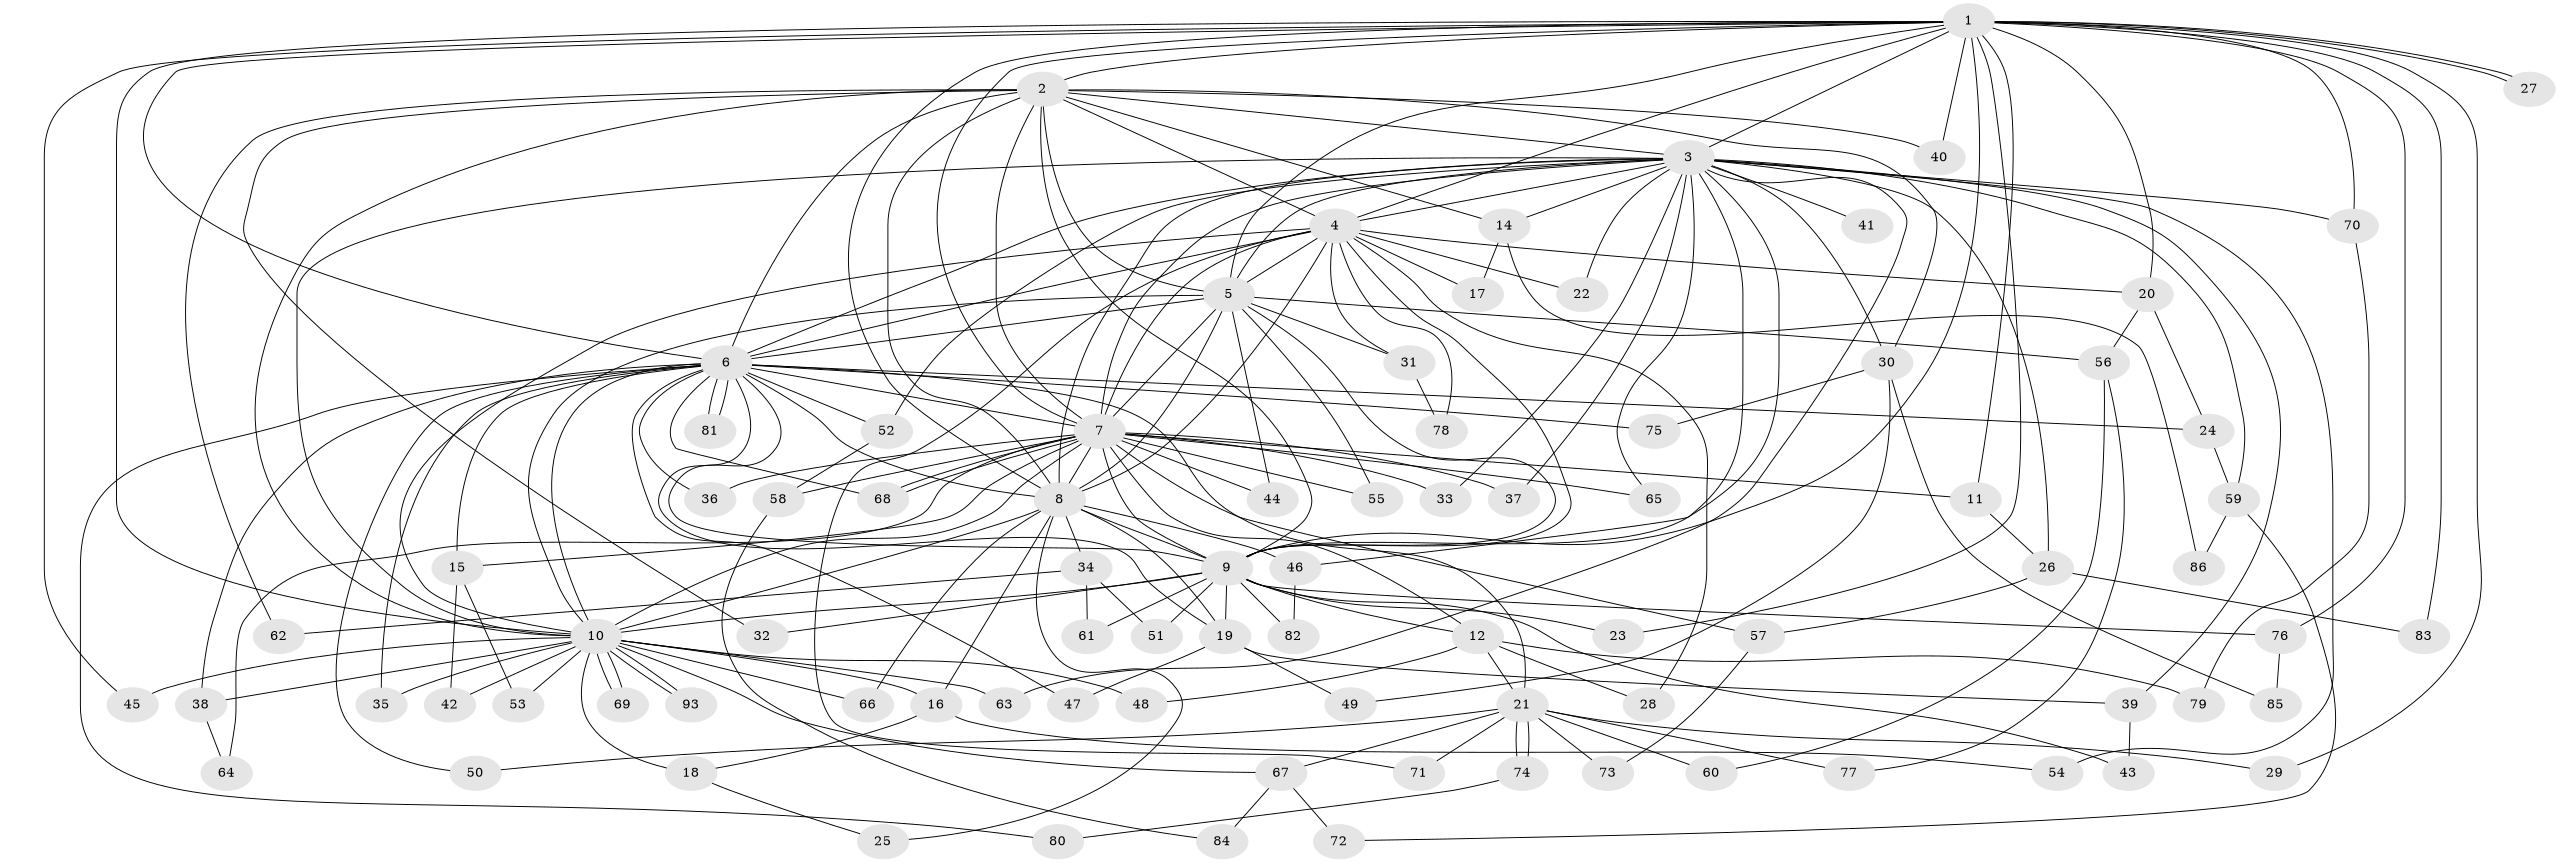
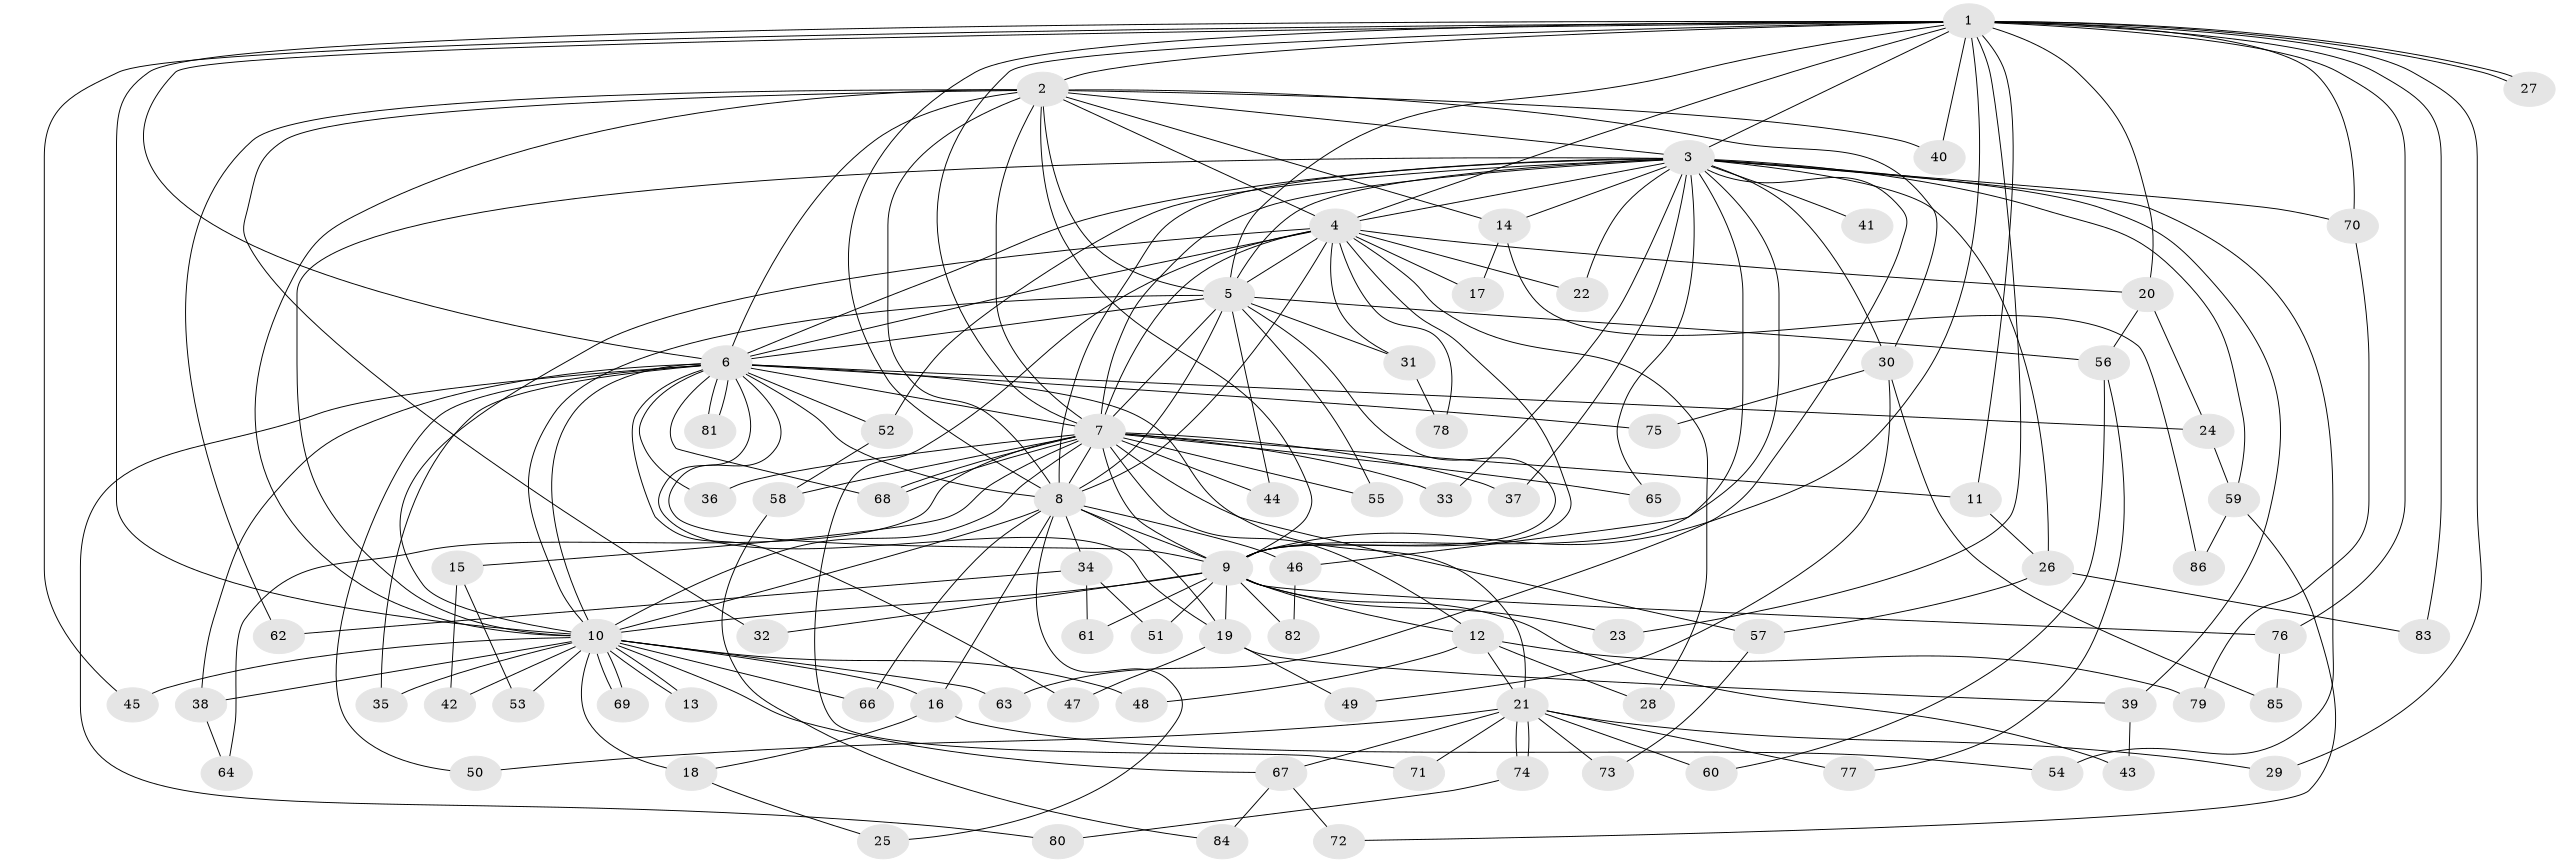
  graph {
    node [color=gray90 style=filled]
    1
    2
    3
    4
    5
    6
    7
    8
    9
    10
    11
    20
    23
    27
    29
    40
    45
    70
    76
    83
    14
    30
    32
    62
    22
    26
    33
    37
    39
    41
    46
    52
    54
    59
    63
    65
    17
    28
    31
    71
    78
    44
    55
    56
    15
    19
    21
    24
    35
    36
    38
    47
    50
    75
    80
    81
    68
    12
    57
    58
    64
    34
    16
    25
    66
    43
    51
    61
    82
-   13 [label=93]
+   13
    18
    42
    48
    53
    67
    69
    79
    85
    86
    49
    72
    60
    77
    73
    74
    84
    1 -- 2
    1 -- 3
    1 -- 4
    1 -- 5
    1 -- 6
    1 -- 7
    1 -- 8
    1 -- 9
    1 -- 10
    1 -- 11
    1 -- 20
    1 -- 23
    1 -- 27
    1 -- 27
    1 -- 29
    1 -- 40
    1 -- 45
    1 -- 70
    1 -- 76
    1 -- 83
    2 -- 3
    2 -- 4
    2 -- 5
    2 -- 6
    2 -- 7
    2 -- 8
    2 -- 9
    2 -- 10
    2 -- 40
    2 -- 14
    2 -- 30
    2 -- 32
    2 -- 62
    3 -- 4
    3 -- 5
    3 -- 6
    3 -- 7
    3 -- 8
    3 -- 9
    3 -- 10
    3 -- 70
    3 -- 14
    3 -- 30
    3 -- 22
    3 -- 26
    3 -- 33
    3 -- 37
    3 -- 39
    3 -- 41
    3 -- 46
    3 -- 52
    3 -- 54
    3 -- 59
    3 -- 63
    3 -- 65
    4 -- 5
    4 -- 6
    4 -- 7
    4 -- 8
    4 -- 9
    4 -- 10
    4 -- 20
    4 -- 22
    4 -- 17
    4 -- 28
    4 -- 31
    4 -- 71
    4 -- 78
    5 -- 6
    5 -- 7
    5 -- 8
    5 -- 9
    5 -- 10
    5 -- 31
    5 -- 44
    5 -- 55
    5 -- 56
    6 -- 7
    6 -- 8
    6 -- 9
    6 -- 10
    6 -- 52
-   6 -- 15
    6 -- 19
    6 -- 21
    6 -- 24
    6 -- 35
    6 -- 36
    6 -- 38
    6 -- 47
    6 -- 50
    6 -- 75
    6 -- 80
    6 -- 81
    6 -- 81
    6 -- 68
    7 -- 8
    7 -- 9
    7 -- 10
    7 -- 11
    7 -- 33
    7 -- 37
    7 -- 65
    7 -- 44
    7 -- 55
    7 -- 15
    7 -- 36
    7 -- 68
    7 -- 68
    7 -- 12
    7 -- 57
    7 -- 58
    7 -- 64
    8 -- 9
    8 -- 10
    8 -- 46
    8 -- 19
    8 -- 34
    8 -- 16
    8 -- 25
    8 -- 66
    9 -- 10
    9 -- 23
    9 -- 76
    9 -- 32
    9 -- 19
    9 -- 12
    9 -- 43
    9 -- 51
    9 -- 61
    9 -- 82
    10 -- 45
    10 -- 63
    10 -- 35
    10 -- 38
    10 -- 16
    10 -- 66
    10 -- 13
    10 -- 13
    10 -- 18
    10 -- 42
    10 -- 48
    10 -- 53
    10 -- 67
    10 -- 69
    10 -- 69
    11 -- 26
    20 -- 56
    20 -- 24
    70 -- 79
    76 -- 85
    14 -- 17
    14 -- 86
    30 -- 75
    30 -- 85
    30 -- 49
    26 -- 83
    26 -- 57
    39 -- 43
    46 -- 82
    52 -- 58
    59 -- 86
    59 -- 72
    31 -- 78
    56 -- 60
    56 -- 77
    15 -- 42
    15 -- 53
    19 -- 39
    19 -- 47
    19 -- 49
    21 -- 29
    21 -- 71
    21 -- 50
    21 -- 67
    21 -- 60
    21 -- 77
    21 -- 73
    21 -- 74
    21 -- 74
    24 -- 59
    38 -- 64
    12 -- 28
    12 -- 21
    12 -- 48
    12 -- 79
    57 -- 73
    58 -- 84
    34 -- 62
    34 -- 51
    34 -- 61
    16 -- 54
    16 -- 18
    18 -- 25
    67 -- 72
    67 -- 84
    74 -- 80
  }
